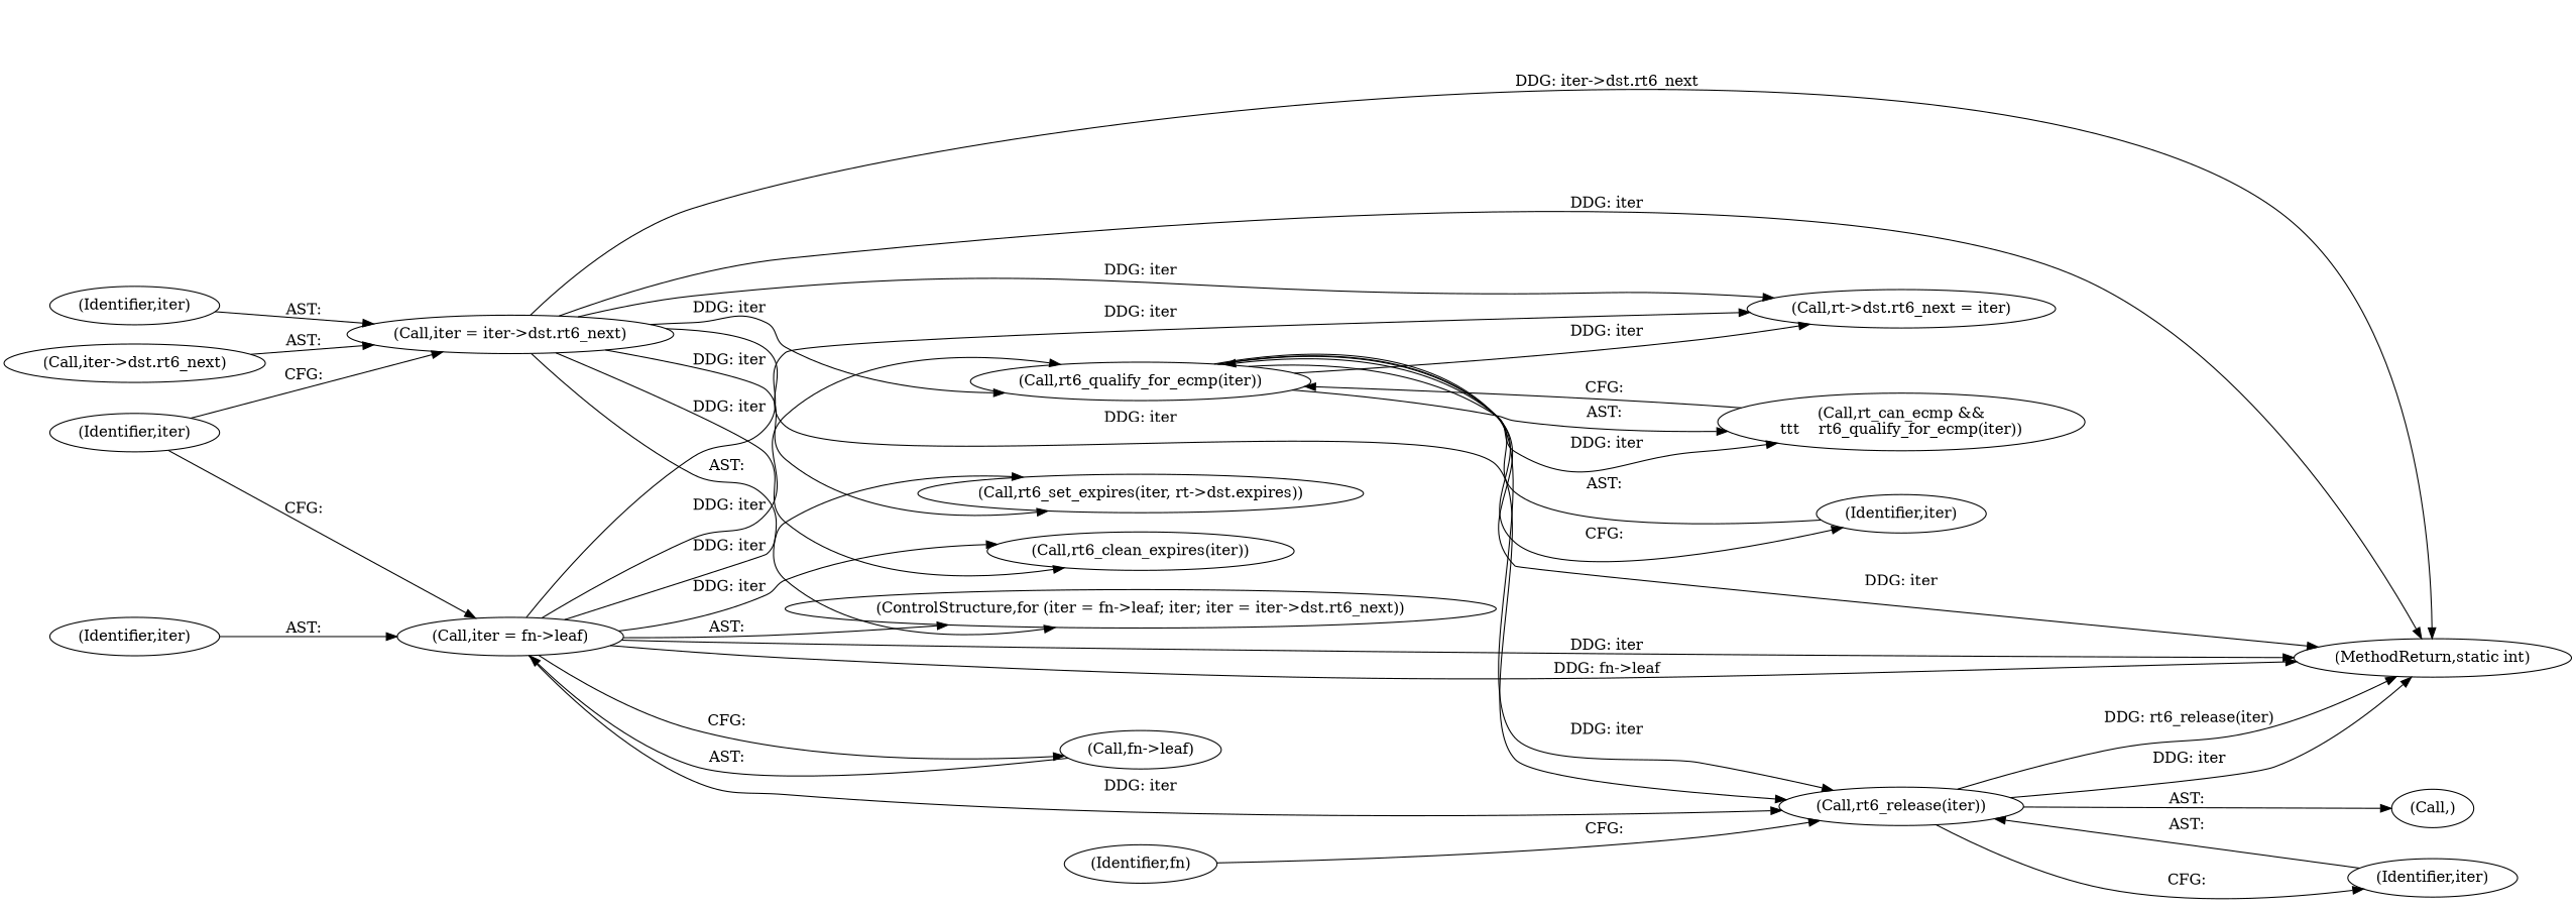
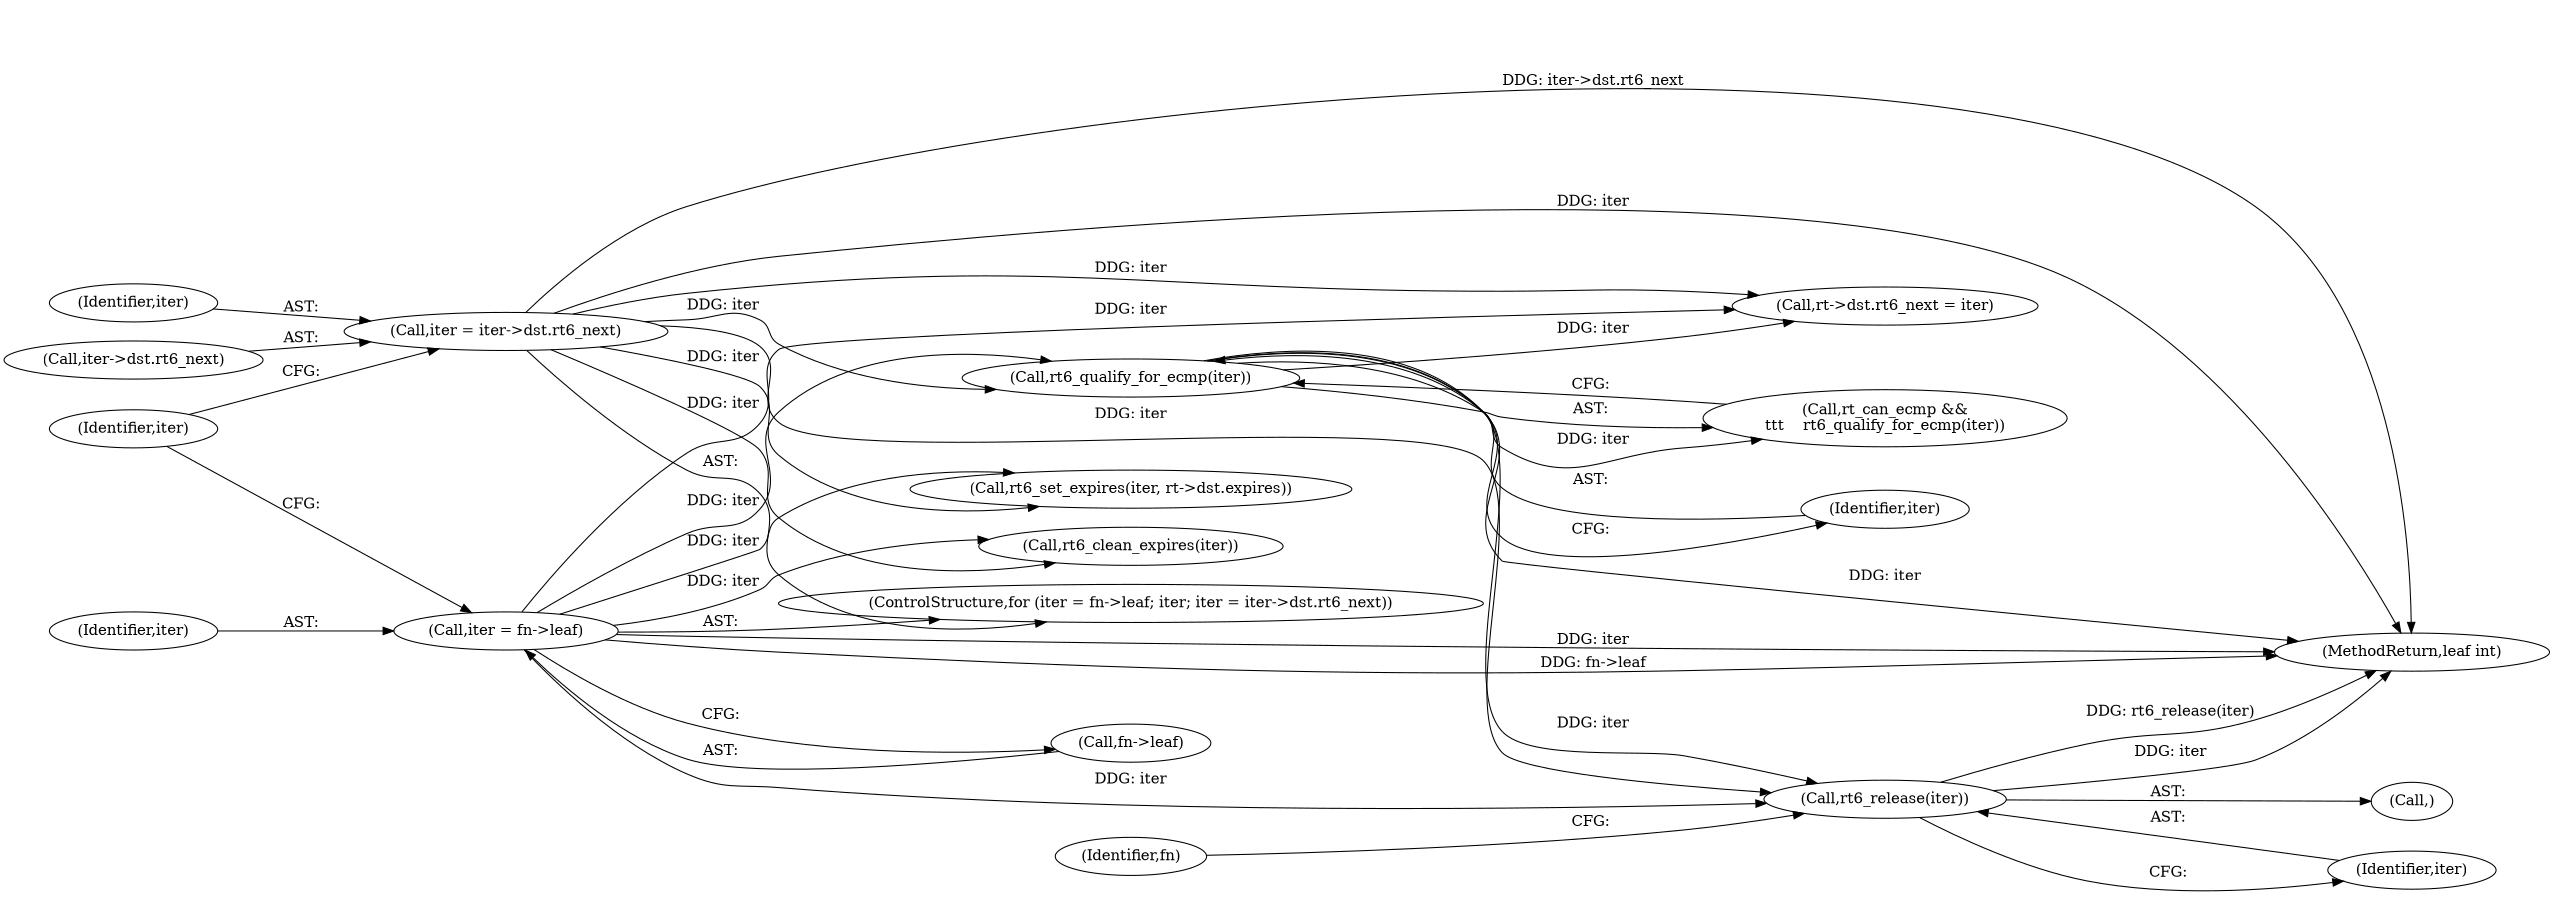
  digraph {
    fontname="DejaVu Serif"
    rankdir=LR
    node [fontname="DejaVu Serif"]
    edge [fontname="DejaVu Serif"]
    n1 [label="(Call,rt6_release(iter))"]
    n2 [label="(Identifier,iter)"]
-   n3 [label="(MethodReturn,static int)"]
+   n3 [label="(MethodReturn,leaf int)"]
    n4 [label="(Call,)"]
    n5 [label="(Call,iter = fn->leaf)"]
    n6 [label="(Call,rt6_qualify_for_ecmp(iter))"]
    n7 [label="(Call,rt6_clean_expires(iter))"]
    n8 [label="(ControlStructure,for (iter = fn->leaf; iter; iter = iter->dst.rt6_next))"]
    n9 [label="(Call,fn->leaf)"]
    n10 [label="(Call,rt->dst.rt6_next = iter)"]
    n11 [label="(Call,rt6_set_expires(iter, rt->dst.expires))"]
    n12 [label="(Identifier,iter)"]
    n13 [label="(Call,rt_can_ecmp &&\n\t\t\t    rt6_qualify_for_ecmp(iter))"]
    n14 [label="(Call,iter = iter->dst.rt6_next)"]
    n15 [label="(Call,iter->dst.rt6_next)"]
    n16 [label="(Identifier,fn)"]
    n17 [label="(Identifier,iter)"]
    n18 [label="(Identifier,iter)"]
    n19 [label="(Identifier,iter)"]
    n1 -> n2 [label="CFG: "]
    n1 -> n3 [label="DDG: iter"]
    n1 -> n3 [label="DDG: rt6_release(iter)"]
    n1 -> n4 [label="AST: "]
    n2 -> n1 [label="AST: "]
    n5 -> n1 [label="DDG: iter"]
    n5 -> n3 [label="DDG: iter"]
    n5 -> n3 [label="DDG: fn->leaf"]
    n5 -> n6 [label="DDG: iter"]
    n5 -> n7 [label="DDG: iter"]
    n5 -> n8 [label="AST: "]
    n5 -> n9 [label="CFG: "]
    n5 -> n10 [label="DDG: iter"]
    n5 -> n11 [label="DDG: iter"]
    n6 -> n1 [label="DDG: iter"]
    n6 -> n3 [label="DDG: iter"]
    n6 -> n10 [label="DDG: iter"]
    n6 -> n12 [label="CFG: "]
    n6 -> n13 [label="AST: "]
    n6 -> n13 [label="DDG: iter"]
    n9 -> n5 [label="AST: "]
    n12 -> n6 [label="AST: "]
    n13 -> n6 [label="CFG: "]
    n14 -> n1 [label="DDG: iter"]
    n14 -> n3 [label="DDG: iter->dst.rt6_next"]
    n14 -> n3 [label="DDG: iter"]
    n14 -> n6 [label="DDG: iter"]
    n14 -> n7 [label="DDG: iter"]
    n14 -> n8 [label="AST: "]
    n14 -> n10 [label="DDG: iter"]
    n14 -> n11 [label="DDG: iter"]
    n15 -> n14 [label="AST: "]
    n16 -> n1 [label="CFG: "]
    n17 -> n5 [label="CFG: "]
    n17 -> n14 [label="CFG: "]
    n18 -> n5 [label="AST: "]
    n19 -> n14 [label="AST: "]
  }
